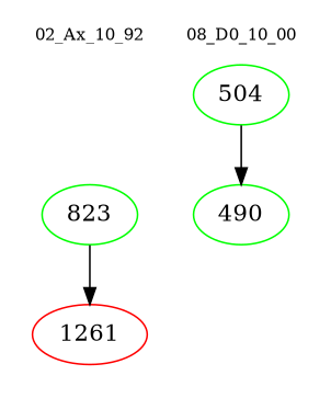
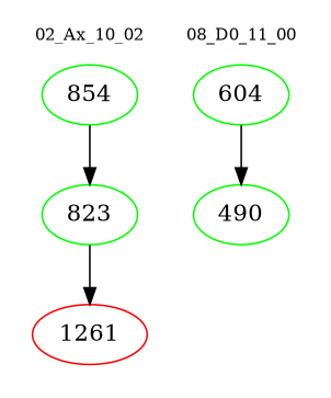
  digraph {
    node [color=green]
    edge [color=black]
+   n1 [label=854]
    n2 [label=823]
    n3 [color=red label=1261]
-   n4 [label=504]
+   n4 [label=604]
    n5 [label=490]
    subgraph cluster_1 {
      color=white
      fontsize=10
-     label="02_Ax_10_92"
+     label="02_Ax_10_02"
+     n1
      n2
      n3
    }
    subgraph cluster_2 {
      color=white
      fontsize=10
-     label="08_D0_10_00"
+     label="08_D0_11_00"
      n4
      n5
    }
+   n1 -> n2
    n2 -> n3
    n4 -> n5
  }
